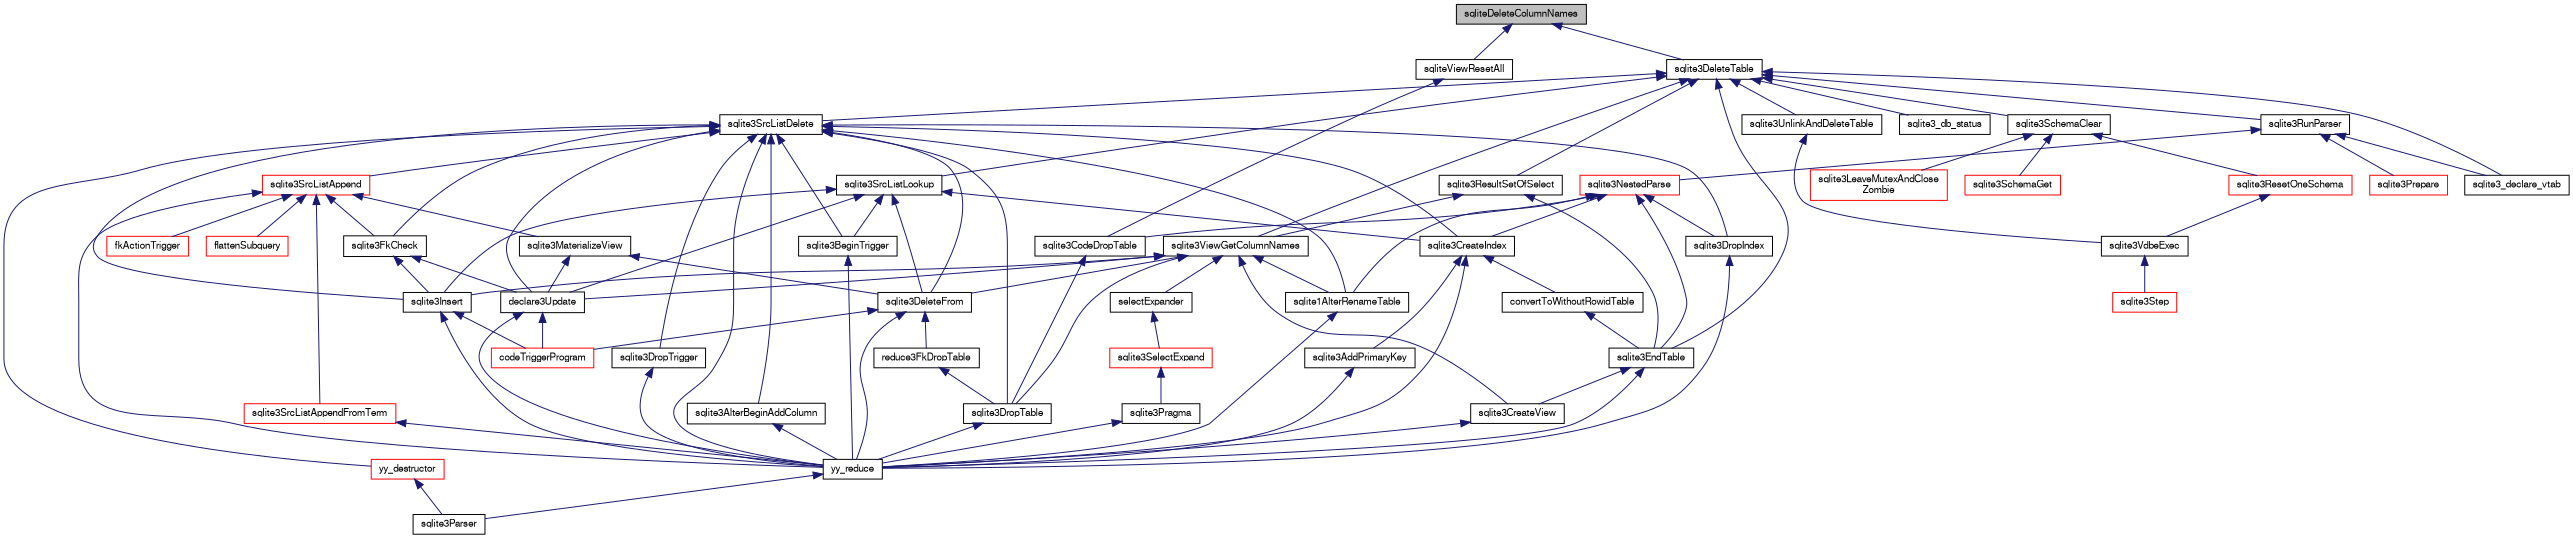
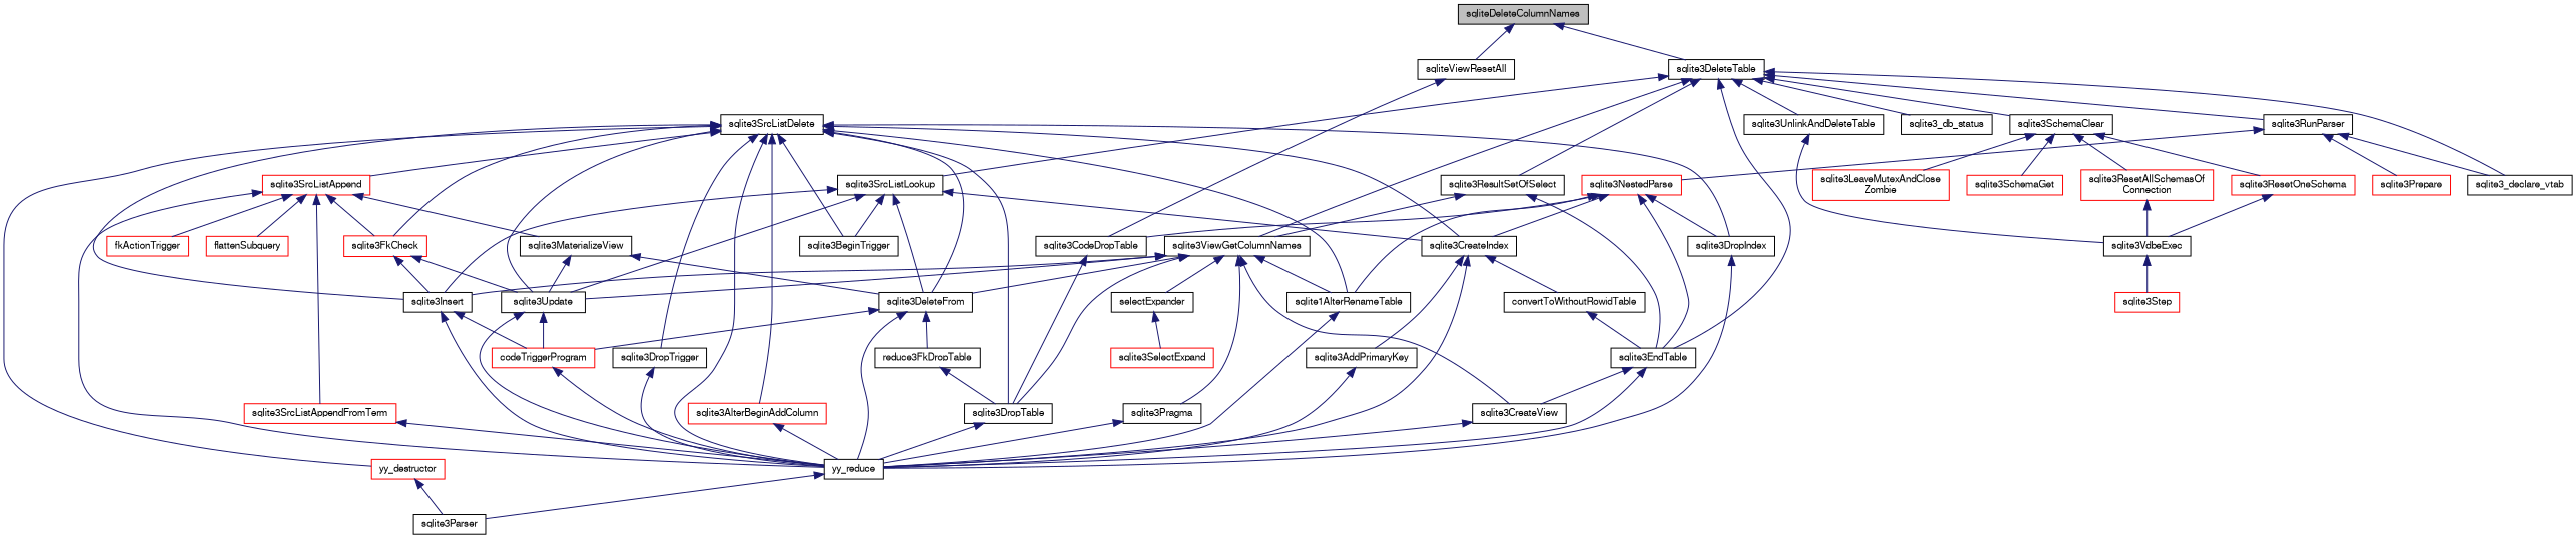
  digraph {
    rankdir=TB
    node [color=black fillcolor=white fontname=FreeSans fontsize=10 shape=record style=filled]
    edge [color=midnightblue dir=back fontname=FreeSans fontsize=10 labelfontname=FreeSans labelfontsize=10 style=solid]
    n1 [fillcolor=grey75 fontcolor=black height=0.2 label=sqliteDeleteColumnNames width=0.4]
    n2 [height=0.2 label=sqlite3DeleteTable width=0.4]
    n3 [height=0.2 label=sqliteViewResetAll width=0.4]
    n4 [height=0.2 label=sqlite3_db_status width=0.4]
    n5 [height=0.2 label=sqlite3UnlinkAndDeleteTable width=0.4]
    n6 [height=0.2 label=sqlite3EndTable width=0.4]
    n7 [height=0.2 label=sqlite3ViewGetColumnNames width=0.4]
    n8 [height=0.2 label=sqlite3SrcListDelete width=0.4]
    n9 [height=0.2 label=sqlite3SchemaClear width=0.4]
    n10 [height=0.2 label=sqlite3SrcListLookup width=0.4]
    n11 [height=0.2 label=sqlite3ResultSetOfSelect width=0.4]
    n12 [height=0.2 label=sqlite3_declare_vtab width=0.4]
    n13 [height=0.2 label=sqlite3RunParser width=0.4]
    n14 [height=0.2 label=sqlite3CodeDropTable width=0.4]
    n15 [height=0.2 label=sqlite3VdbeExec width=0.4]
    n16 [height=0.2 label=sqlite3CreateView width=0.4]
    n17 [height=0.2 label=yy_reduce width=0.4]
    n18 [height=0.2 label=sqlite1AlterRenameTable width=0.4]
    n19 [height=0.2 label=sqlite3DropTable width=0.4]
    n20 [height=0.2 label=sqlite3DeleteFrom width=0.4]
    n21 [height=0.2 label=sqlite3Insert width=0.4]
    n22 [height=0.2 label=sqlite3Pragma width=0.4]
    n23 [height=0.2 label=selectExpander width=0.4]
-   n24 [height=0.2 label=declare3Update width=0.4]
-   n25 [height=0.2 label=sqlite3AlterBeginAddColumn width=0.4]
+   n24 [height=0.2 label=sqlite3Update width=0.4]
+   n25 [color=red height=0.2 label=sqlite3AlterBeginAddColumn width=0.4]
    n26 [height=0.2 label=sqlite3CreateIndex width=0.4]
    n27 [height=0.2 label=sqlite3DropIndex width=0.4]
    n28 [color=red height=0.2 label=sqlite3SrcListAppend width=0.4]
-   n29 [height=0.2 label=sqlite3FkCheck width=0.4]
+   n29 [color=red height=0.2 label=sqlite3FkCheck width=0.4]
    n30 [height=0.2 label=sqlite3BeginTrigger width=0.4]
    n31 [height=0.2 label=sqlite3DropTrigger width=0.4]
    n32 [color=red height=0.2 label=yy_destructor width=0.4]
    n33 [color=red height=0.2 label=sqlite3ResetOneSchema width=0.4]
+   n34 [color=red height=0.2 label="sqlite3ResetAllSchemasOf\lConnection" width=0.4]
    n35 [color=red height=0.2 label=sqlite3SchemaGet width=0.4]
    n36 [color=red height=0.2 label="sqlite3LeaveMutexAndClose\lZombie" width=0.4]
    n37 [color=red height=0.2 label=sqlite3NestedParse width=0.4]
    n38 [color=red height=0.2 label=sqlite3Prepare width=0.4]
    n39 [color=red height=0.2 label=sqlite3Step width=0.4]
    n40 [height=0.2 label=sqlite3Parser width=0.4]
    n41 [height=0.2 label=reduce3FkDropTable width=0.4]
    n42 [color=red height=0.2 label=codeTriggerProgram width=0.4]
    n43 [color=red height=0.2 label=sqlite3SelectExpand width=0.4]
    n44 [height=0.2 label=sqlite3AddPrimaryKey width=0.4]
    n45 [height=0.2 label=convertToWithoutRowidTable width=0.4]
    n46 [color=red height=0.2 label=sqlite3SrcListAppendFromTerm width=0.4]
    n47 [height=0.2 label=sqlite3MaterializeView width=0.4]
    n48 [color=red height=0.2 label=fkActionTrigger width=0.4]
    n49 [color=red height=0.2 label=flattenSubquery width=0.4]
    n1 -> n2
    n1 -> n3
    n2 -> n4
    n2 -> n5
    n2 -> n6
    n2 -> n7
-   n2 -> n8
    n2 -> n9
    n2 -> n10
    n2 -> n11
    n2 -> n12
    n2 -> n13
    n3 -> n14
    n5 -> n15
    n6 -> n16
    n6 -> n17
    n7 -> n16
    n7 -> n18
    n7 -> n19
    n7 -> n20
    n7 -> n21
-   n43 -> n22
+   n7 -> n22
    n7 -> n23
    n7 -> n24
    n8 -> n17
    n8 -> n18
    n8 -> n19
    n8 -> n20
    n8 -> n21
    n8 -> n24
    n8 -> n25
    n8 -> n26
    n8 -> n27
    n8 -> n28
    n8 -> n29
    n8 -> n30
    n8 -> n31
    n8 -> n32
    n9 -> n33
+   n9 -> n34
    n9 -> n35
    n9 -> n36
    n10 -> n20
    n10 -> n21
    n10 -> n24
    n10 -> n26
    n10 -> n30
    n11 -> n6
    n11 -> n7
    n13 -> n12
    n13 -> n37
    n13 -> n38
    n14 -> n19
    n15 -> n39
    n16 -> n17
    n17 -> n40
    n18 -> n17
    n19 -> n17
    n20 -> n17
    n20 -> n41
    n20 -> n42
    n21 -> n17
    n21 -> n42
    n22 -> n17
    n23 -> n43
    n24 -> n17
    n24 -> n42
    n25 -> n17
    n26 -> n17
    n26 -> n44
    n26 -> n45
    n27 -> n17
    n28 -> n17
    n28 -> n29
    n28 -> n46
    n28 -> n47
    n28 -> n48
    n28 -> n49
    n29 -> n21
    n29 -> n24
-   n30 -> n17
+   n42 -> n17
    n31 -> n17
    n32 -> n40
    n33 -> n15
+   n34 -> n15
    n37 -> n6
    n37 -> n14
    n37 -> n18
    n37 -> n26
    n37 -> n27
    n41 -> n19
    n44 -> n17
    n45 -> n6
    n46 -> n17
    n47 -> n20
    n47 -> n24
  }
